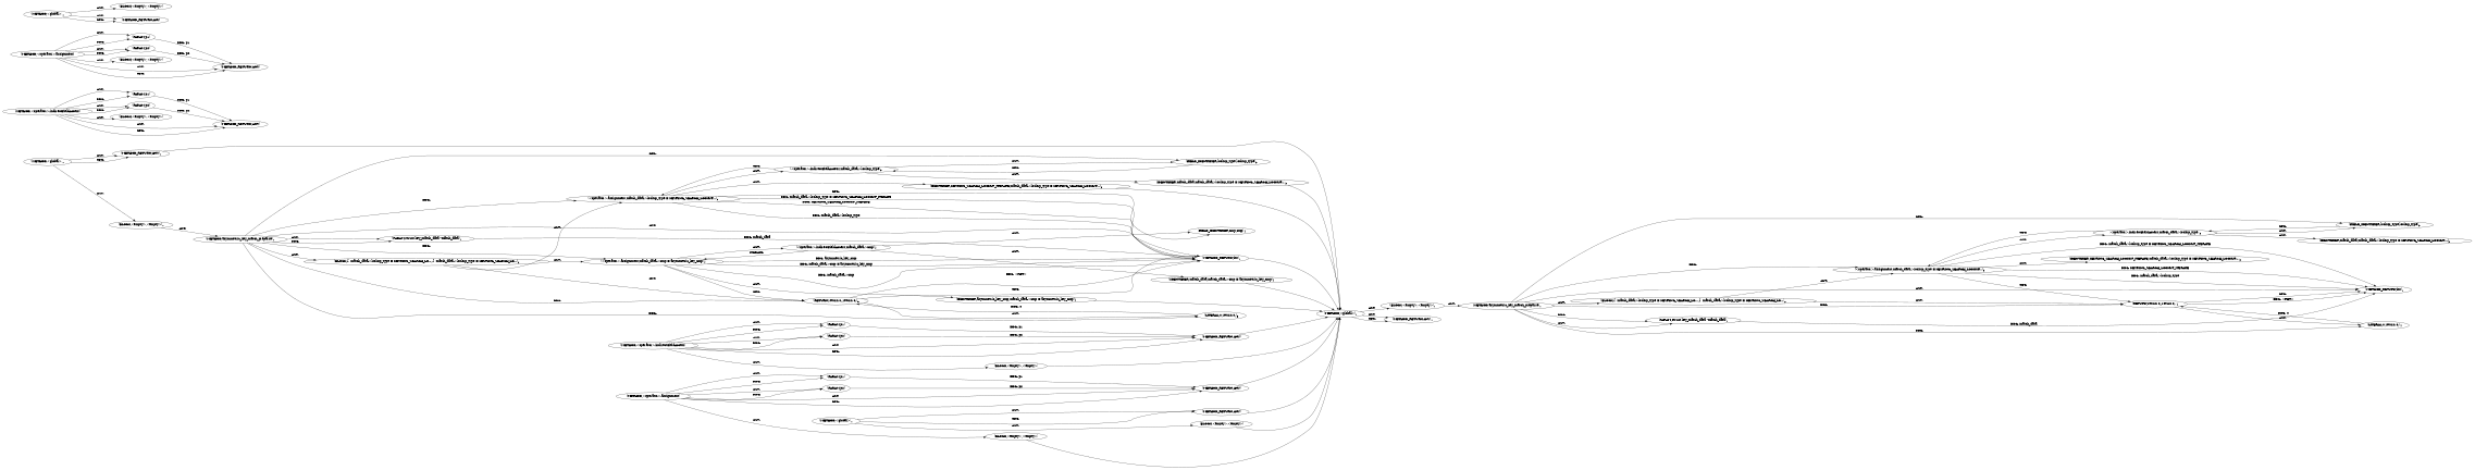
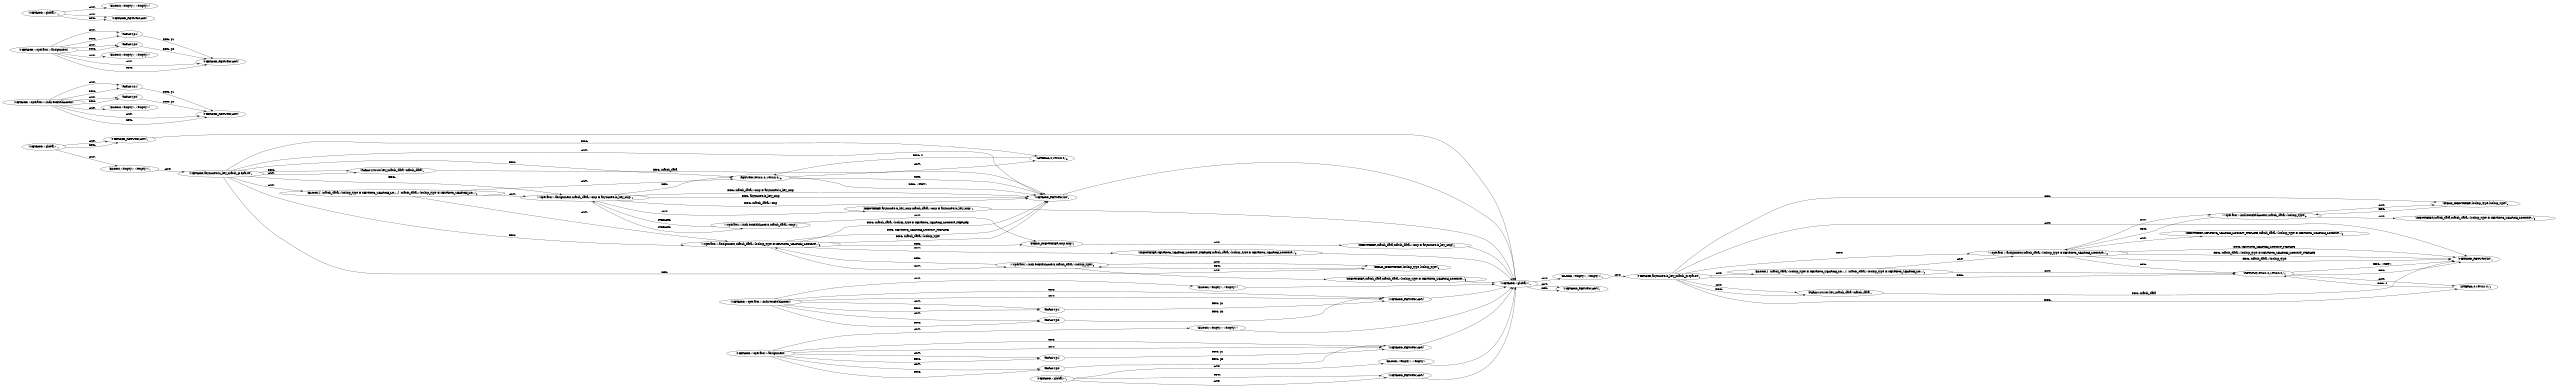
  digraph {
    rankdir=LR
    n1 [label=<(METHOD,&lt;global&gt;)<SUB>1</SUB>>]
    n2 [label=<(BLOCK,&lt;empty&gt;,&lt;empty&gt;)<SUB>1</SUB>>]
    n3 [label=<(METHOD_RETURN,ANY)<SUB>1</SUB>>]
    n4 [label=<(METHOD,asymmetric_key_match_preparse)<SUB>1</SUB>>]
    n5 [label=<(PARAM,struct key_match_data *match_data)<SUB>1</SUB>>]
    n6 [label=<(BLOCK,{  	match_data-&gt;lookup_type = KEYRING_SEARCH_LO...,{  	match_data-&gt;lookup_type = KEYRING_SEARCH_LO...)<SUB>2</SUB>>]
    n7 [label=<(&lt;operator&gt;.assignment,match_data-&gt;lookup_type = KEYRING_SEARCH_LOOKUP...)<SUB>3</SUB>>]
    n8 [label=<(FIELD_IDENTIFIER,lookup_type,lookup_type)<SUB>3</SUB>>]
    n9 [label=<(RETURN,return 0;,return 0;)<SUB>4</SUB>>]
    n10 [label=<(LITERAL,0,return 0;)<SUB>4</SUB>>]
    n11 [label=<(METHOD_RETURN,int)<SUB>1</SUB>>]
    n12 [label=<(&lt;operator&gt;.indirectFieldAccess,match_data-&gt;lookup_type)<SUB>3</SUB>>]
    n13 [label=<(IDENTIFIER,KEYRING_SEARCH_LOOKUP_ITERATE,match_data-&gt;lookup_type = KEYRING_SEARCH_LOOKUP...)<SUB>3</SUB>>]
    n14 [label=<(IDENTIFIER,match_data,match_data-&gt;lookup_type = KEYRING_SEARCH_LOOKUP...)<SUB>3</SUB>>]
    n15 [label=<(METHOD,&lt;operator&gt;.indirectFieldAccess)>]
    n16 [label=<(PARAM,p1)>]
    n17 [label=<(PARAM,p2)>]
    n18 [label=<(BLOCK,&lt;empty&gt;,&lt;empty&gt;)>]
    n19 [label=<(METHOD_RETURN,ANY)>]
    n20 [label=<(METHOD,&lt;operator&gt;.assignment)>]
    n21 [label=<(PARAM,p1)>]
    n22 [label=<(PARAM,p2)>]
    n23 [label=<(BLOCK,&lt;empty&gt;,&lt;empty&gt;)>]
    n24 [label=<(METHOD_RETURN,ANY)>]
    n25 [label=<(METHOD,&lt;global&gt;)<SUB>1</SUB>>]
    n26 [label=<(BLOCK,&lt;empty&gt;,&lt;empty&gt;)>]
    n27 [label=<(METHOD_RETURN,ANY)>]
    n28 [label=<(METHOD,&lt;global&gt;)<SUB>1</SUB>>]
    n29 [label=<(BLOCK,&lt;empty&gt;,&lt;empty&gt;)<SUB>1</SUB>>]
    n30 [label=<(METHOD_RETURN,ANY)<SUB>1</SUB>>]
    n31 [label=<(METHOD,asymmetric_key_match_preparse)<SUB>1</SUB>>]
    n32 [label=<(PARAM,struct key_match_data *match_data)<SUB>1</SUB>>]
    n33 [label=<(BLOCK,{  	match_data-&gt;lookup_type = KEYRING_SEARCH_LO...,{  	match_data-&gt;lookup_type = KEYRING_SEARCH_LO...)<SUB>2</SUB>>]
    n34 [label=<(&lt;operator&gt;.assignment,match_data-&gt;lookup_type = KEYRING_SEARCH_LOOKUP...)<SUB>3</SUB>>]
    n35 [label=<(FIELD_IDENTIFIER,lookup_type,lookup_type)<SUB>3</SUB>>]
    n36 [label=<(&lt;operator&gt;.assignment,match_data-&gt;cmp = asymmetric_key_cmp)<SUB>4</SUB>>]
    n37 [label=<(RETURN,return 0;,return 0;)<SUB>5</SUB>>]
    n38 [label=<(LITERAL,0,return 0;)<SUB>5</SUB>>]
    n39 [label=<(METHOD_RETURN,int)<SUB>1</SUB>>]
    n40 [label=<(&lt;operator&gt;.indirectFieldAccess,match_data-&gt;lookup_type)<SUB>3</SUB>>]
    n41 [label=<(IDENTIFIER,KEYRING_SEARCH_LOOKUP_ITERATE,match_data-&gt;lookup_type = KEYRING_SEARCH_LOOKUP...)<SUB>3</SUB>>]
    n42 [label=<(FIELD_IDENTIFIER,cmp,cmp)<SUB>4</SUB>>]
    n43 [label=<(&lt;operator&gt;.indirectFieldAccess,match_data-&gt;cmp)<SUB>4</SUB>>]
    n44 [label=<(IDENTIFIER,asymmetric_key_cmp,match_data-&gt;cmp = asymmetric_key_cmp)<SUB>4</SUB>>]
    n45 [label=<(IDENTIFIER,match_data,match_data-&gt;lookup_type = KEYRING_SEARCH_LOOKUP...)<SUB>3</SUB>>]
    n46 [label=<(IDENTIFIER,match_data,match_data-&gt;cmp = asymmetric_key_cmp)<SUB>4</SUB>>]
    n47 [label=<(METHOD,&lt;operator&gt;.indirectFieldAccess)>]
    n48 [label=<(PARAM,p1)>]
    n49 [label=<(PARAM,p2)>]
    n50 [label=<(BLOCK,&lt;empty&gt;,&lt;empty&gt;)>]
    n51 [label=<(METHOD_RETURN,ANY)>]
    n52 [label=<(METHOD,&lt;operator&gt;.assignment)>]
    n53 [label=<(PARAM,p1)>]
    n54 [label=<(PARAM,p2)>]
    n55 [label=<(BLOCK,&lt;empty&gt;,&lt;empty&gt;)>]
    n56 [label=<(METHOD_RETURN,ANY)>]
    n57 [label=<(METHOD,&lt;global&gt;)<SUB>1</SUB>>]
    n58 [label=<(BLOCK,&lt;empty&gt;,&lt;empty&gt;)>]
    n59 [label=<(METHOD_RETURN,ANY)>]
    n1 -> n2 [label="AST: "]
    n1 -> n3 [label="AST: "]
    n1 -> n3 [label="CFG: "]
    n2 -> n4 [label="AST: "]
    n4 -> n5 [label="AST: "]
    n4 -> n5 [label="DDG: "]
    n4 -> n6 [label="AST: "]
    n4 -> n7 [label="DDG: "]
    n4 -> n8 [label="CFG: "]
    n4 -> n9 [label="DDG: "]
    n4 -> n10 [label="DDG: "]
    n4 -> n11 [label="AST: "]
    n5 -> n11 [label="DDG: match_data"]
    n6 -> n7 [label="AST: "]
    n6 -> n9 [label="AST: "]
    n7 -> n9 [label="CFG: "]
    n7 -> n11 [label="DDG: match_data-&gt;lookup_type"]
    n7 -> n11 [label="DDG: match_data-&gt;lookup_type = KEYRING_SEARCH_LOOKUP_ITERATE"]
    n7 -> n11 [label="DDG: KEYRING_SEARCH_LOOKUP_ITERATE"]
    n7 -> n12 [label="AST: "]
    n7 -> n13 [label="AST: "]
    n8 -> n12 [label="CFG: "]
    n9 -> n10 [label="AST: "]
    n9 -> n11 [label="CFG: "]
    n9 -> n11 [label="DDG: &lt;RET&gt;"]
    n10 -> n9 [label="DDG: 0"]
    n12 -> n7 [label="CFG: "]
    n12 -> n8 [label="AST: "]
    n12 -> n14 [label="AST: "]
    n15 -> n16 [label="AST: "]
    n15 -> n16 [label="DDG: "]
    n15 -> n17 [label="AST: "]
    n15 -> n17 [label="DDG: "]
    n15 -> n18 [label="AST: "]
    n15 -> n19 [label="AST: "]
    n15 -> n19 [label="CFG: "]
    n16 -> n19 [label="DDG: p1"]
    n17 -> n19 [label="DDG: p2"]
    n20 -> n21 [label="AST: "]
    n20 -> n21 [label="DDG: "]
    n20 -> n22 [label="AST: "]
    n20 -> n22 [label="DDG: "]
    n20 -> n23 [label="AST: "]
    n20 -> n24 [label="AST: "]
    n20 -> n24 [label="CFG: "]
    n21 -> n24 [label="DDG: p1"]
    n22 -> n24 [label="DDG: p2"]
    n25 -> n26 [label="AST: "]
    n25 -> n27 [label="AST: "]
    n25 -> n27 [label="CFG: "]
    n28 -> n29 [label="AST: "]
    n28 -> n30 [label="AST: "]
    n28 -> n30 [label="CFG: "]
    n29 -> n31 [label="AST: "]
    n30 -> n1
    n31 -> n32 [label="AST: "]
    n31 -> n32 [label="DDG: "]
    n31 -> n33 [label="AST: "]
    n31 -> n34 [label="DDG: "]
    n31 -> n35 [label="CFG: "]
    n31 -> n36 [label="DDG: "]
    n31 -> n37 [label="DDG: "]
    n31 -> n38 [label="DDG: "]
    n31 -> n39 [label="AST: "]
    n32 -> n39 [label="DDG: match_data"]
    n33 -> n34 [label="AST: "]
    n33 -> n36 [label="AST: "]
    n33 -> n37 [label="AST: "]
    n34 -> n39 [label="DDG: match_data-&gt;lookup_type"]
    n34 -> n39 [label="DDG: match_data-&gt;lookup_type = KEYRING_SEARCH_LOOKUP_ITERATE"]
    n34 -> n39 [label="DDG: KEYRING_SEARCH_LOOKUP_ITERATE"]
    n34 -> n40 [label="AST: "]
    n34 -> n41 [label="AST: "]
    n34 -> n42 [label="CFG: "]
    n35 -> n40 [label="CFG: "]
    n36 -> n37 [label="CFG: "]
    n36 -> n39 [label="DDG: match_data-&gt;cmp"]
    n36 -> n39 [label="DDG: match_data-&gt;cmp = asymmetric_key_cmp"]
    n36 -> n39 [label="DDG: asymmetric_key_cmp"]
-   n36 -> n43 [label="AST: "]
+   n36 -> n43 [label="ITERATE: "]
    n36 -> n44 [label="AST: "]
    n37 -> n38 [label="AST: "]
    n37 -> n39 [label="CFG: "]
    n37 -> n39 [label="DDG: &lt;RET&gt;"]
    n38 -> n37 [label="DDG: 0"]
    n39 -> n1
    n40 -> n34 [label="CFG: "]
    n40 -> n35 [label="AST: "]
    n40 -> n45 [label="AST: "]
    n41 -> n1
    n43 -> n36 [label="ITERATE: "]
    n43 -> n42 [label="AST: "]
-   n43 -> n46 [label="AST: "]
+   n42 -> n46 [label="AST: "]
    n44 -> n1
    n45 -> n1
    n46 -> n1
    n47 -> n48 [label="AST: "]
    n47 -> n48 [label="DDG: "]
    n47 -> n49 [label="AST: "]
    n47 -> n49 [label="DDG: "]
    n47 -> n50 [label="AST: "]
    n47 -> n51 [label="AST: "]
    n47 -> n51 [label="CFG: "]
    n48 -> n51 [label="DDG: p1"]
    n49 -> n51 [label="DDG: p2"]
    n50 -> n1
    n51 -> n1
    n52 -> n53 [label="AST: "]
    n52 -> n53 [label="DDG: "]
    n52 -> n54 [label="AST: "]
    n52 -> n54 [label="DDG: "]
    n52 -> n55 [label="AST: "]
    n52 -> n56 [label="AST: "]
    n52 -> n56 [label="CFG: "]
    n53 -> n56 [label="DDG: p1"]
    n54 -> n56 [label="DDG: p2"]
    n55 -> n1
    n56 -> n1
    n57 -> n58 [label="AST: "]
    n57 -> n59 [label="AST: "]
    n57 -> n59 [label="CFG: "]
    n58 -> n1
    n59 -> n1
  }
